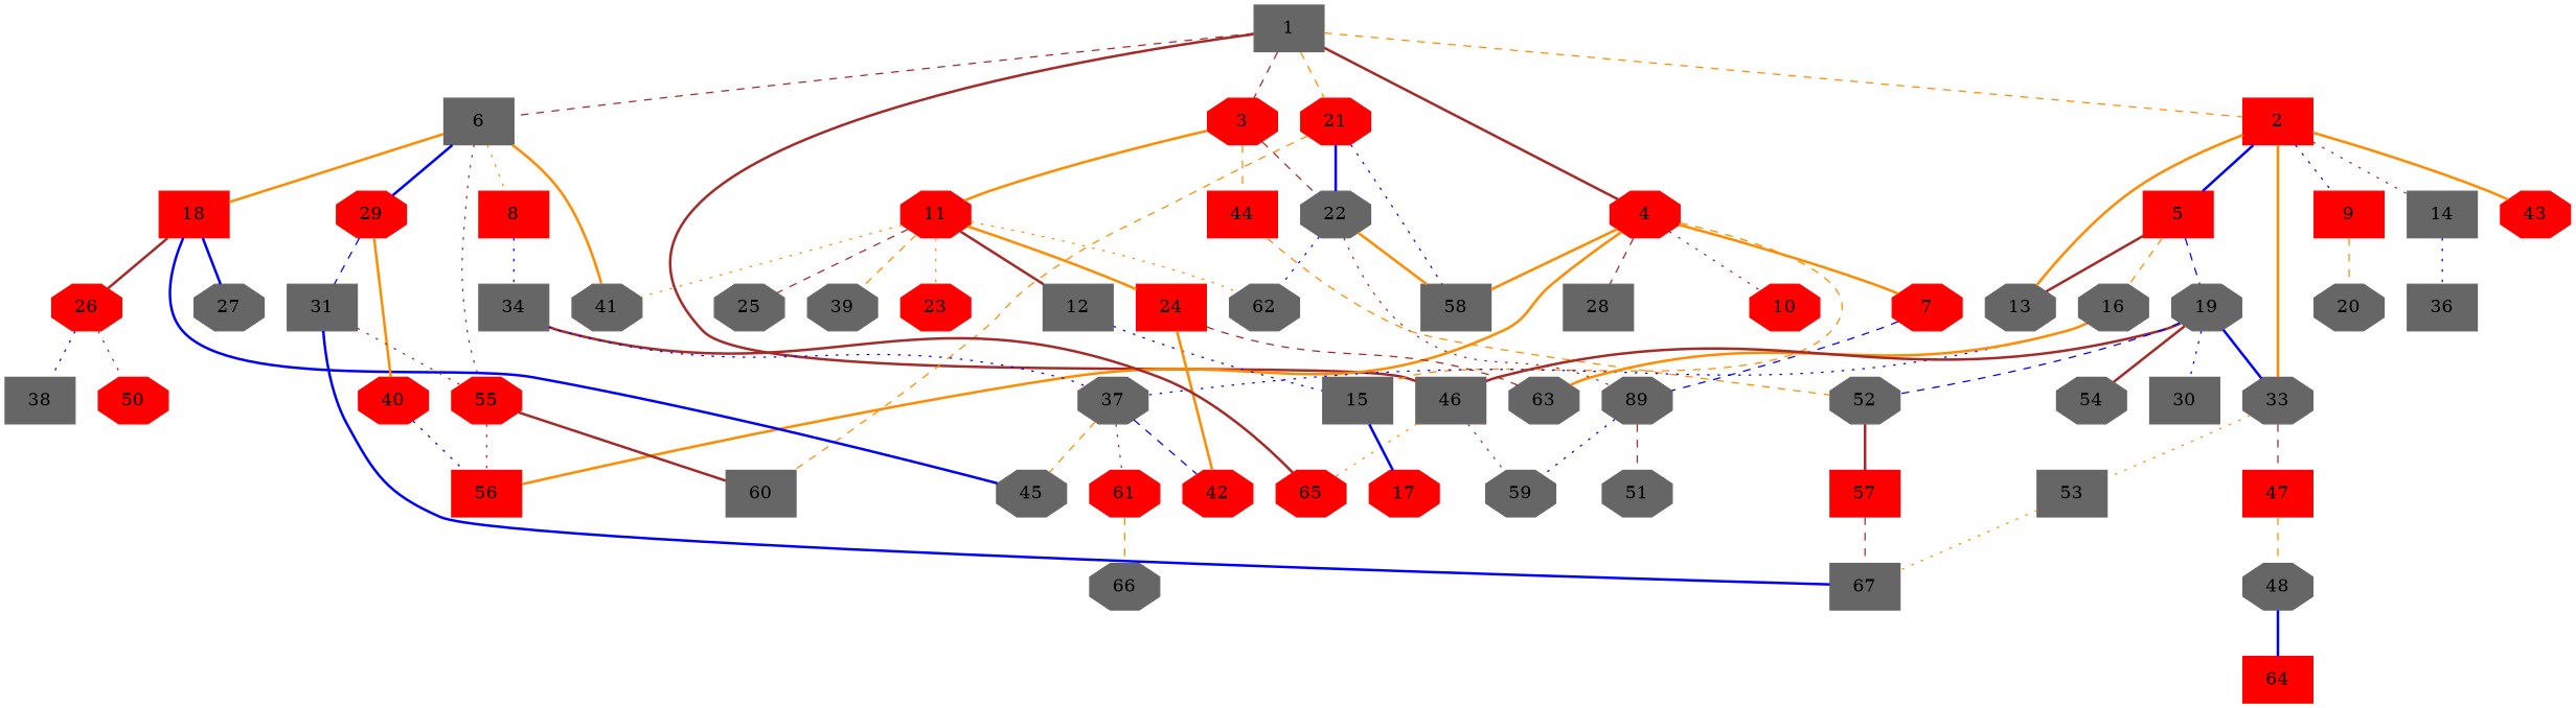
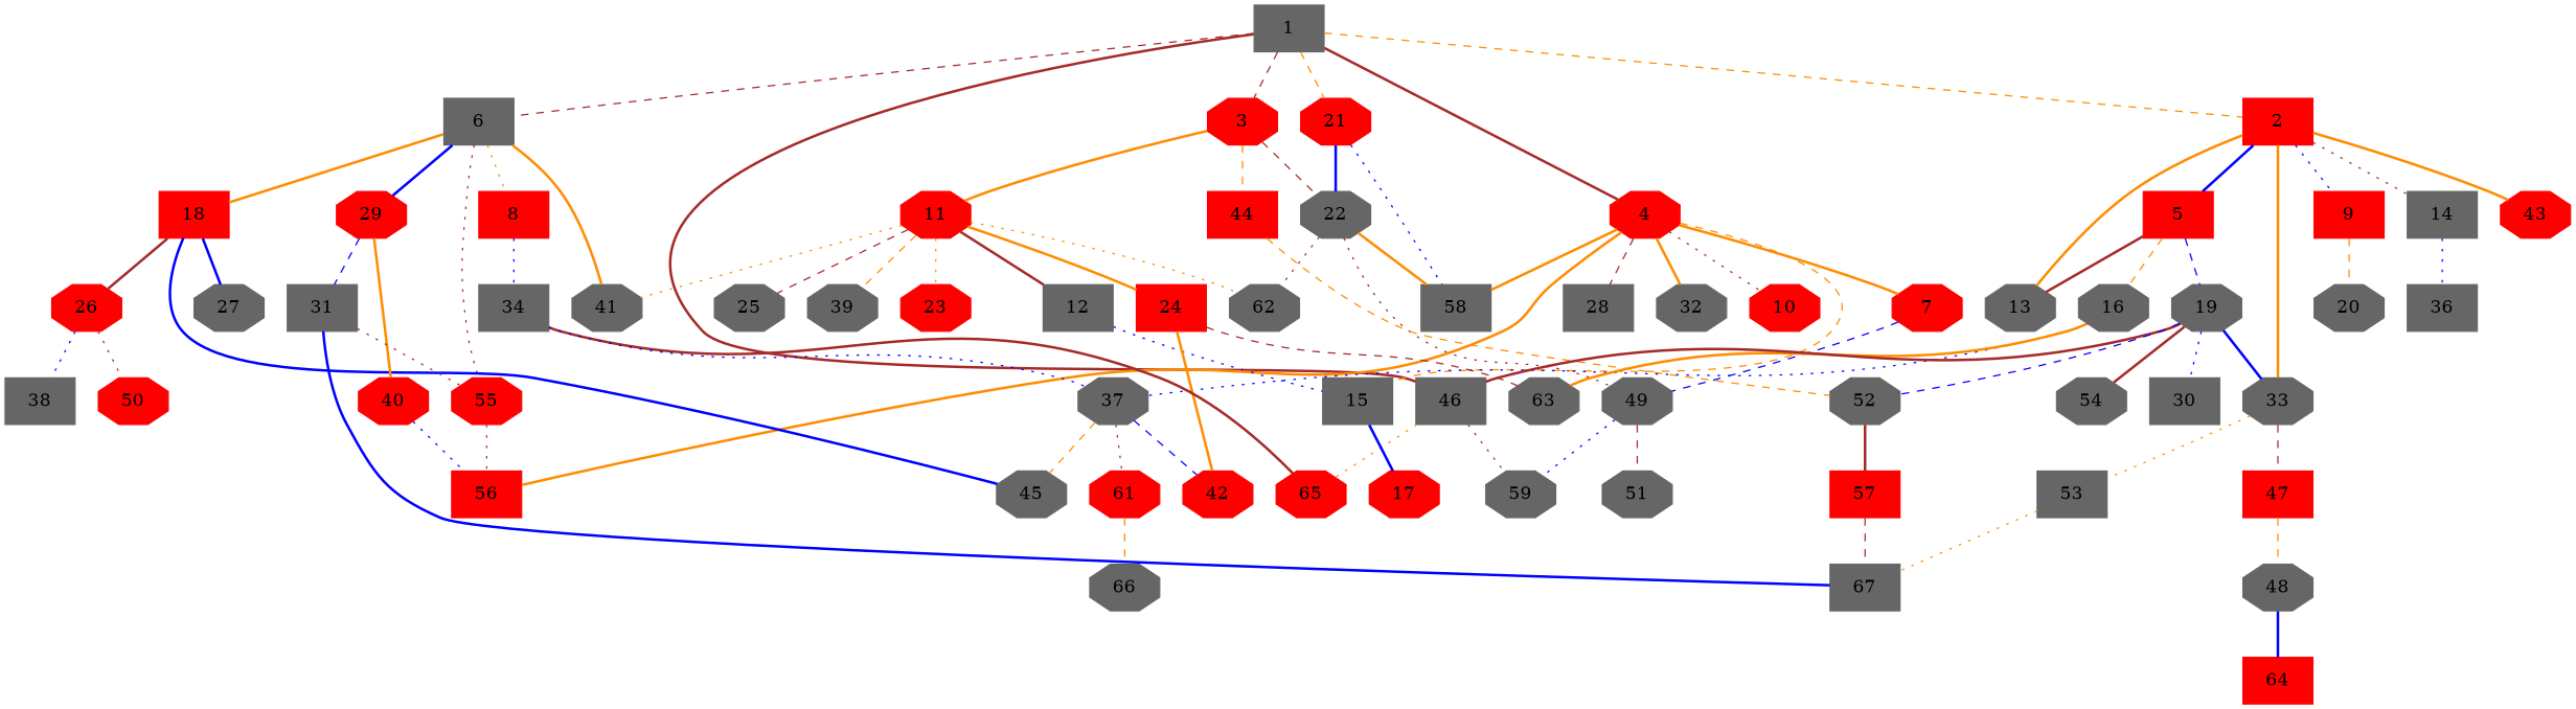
  graph {
    node [color=gray40 shape=octagon style=filled]
    edge [color=darkorange style=bold]
    1 [shape=box]
    2 [color=red shape=box]
    3 [color=red]
    4 [color=red]
    6 [shape=box]
    21 [color=red]
    46 [shape=box]
    5 [color=red shape=box]
    9 [color=red shape=box]
    13
    14 [shape=box]
    33
    43 [color=red]
    11 [color=red]
    22
    44 [color=red shape=box]
    7 [color=red]
    10 [color=red]
    15 [shape=box]
    28 [shape=box]
+   32
    56 [color=red shape=box]
    58 [shape=box]
    8 [color=red shape=box]
    18 [color=red shape=box]
    29 [color=red]
    41
    55 [color=red]
-   60 [shape=box]
    65 [color=red]
    59
    16
    19
    20
    36 [shape=box]
    47 [color=red shape=box]
    53 [shape=box]
    12 [shape=box]
    23 [color=red]
    24 [color=red shape=box]
    25
    39
    62
-   49 [label=89]
+   49
    52
    17 [color=red]
    37
    63
    30 [shape=box]
    54
    34 [shape=box]
    26 [color=red]
    27
    45
    31 [shape=box]
    40 [color=red]
    51
    42 [color=red]
    61 [color=red]
    38 [shape=box]
    50 [color=red]
    57 [color=red shape=box]
    67 [shape=box]
    48
    66
    64 [color=red shape=box]
    1 -- 2 [style=dashed]
    1 -- 3 [color=brown style=dashed]
    1 -- 4 [color=brown]
    1 -- 6 [color=brown style=dashed]
    1 -- 21 [style=dashed]
    1 -- 46 [color=brown]
    2 -- 5 [color=blue]
    2 -- 9 [color=blue style=dotted]
    2 -- 13
    2 -- 14 [color=brown style=dotted]
    2 -- 33
    2 -- 43
    3 -- 11
    3 -- 22 [color=brown style=dashed]
    3 -- 44 [style=dashed]
    4 -- 7
    4 -- 10 [color=brown style=dotted]
    4 -- 15 [style=dashed]
    4 -- 28 [color=brown style=dashed]
+   4 -- 32
    4 -- 56
    4 -- 58
    6 -- 8 [style=dotted]
    6 -- 18
    6 -- 29 [color=blue]
    6 -- 41
    6 -- 55 [color=brown style=dotted]
    21 -- 22 [color=blue]
    21 -- 58 [color=blue style=dotted]
-   21 -- 60 [style=dashed]
    46 -- 65 [style=dotted]
    46 -- 59 [color=brown style=dotted]
    5 -- 13 [color=brown]
    5 -- 16 [style=dashed]
    5 -- 19 [color=blue style=dashed]
    9 -- 20 [style=dashed]
    14 -- 36 [color=blue style=dotted]
    33 -- 47 [color=brown style=dashed]
    33 -- 53 [style=dotted]
    11 -- 41 [style=dotted]
    11 -- 12 [color=brown]
    11 -- 23 [style=dotted]
    11 -- 24
    11 -- 25 [color=brown style=dashed]
    11 -- 39 [style=dashed]
    11 -- 62 [style=dotted]
    22 -- 58
-   22 -- 62 [color=blue style=dotted]
+   22 -- 62 [color=brown style=dotted]
    22 -- 49 [color=brown style=dotted]
    44 -- 52 [style=dashed]
    7 -- 49 [color=blue style=dashed]
    15 -- 17 [color=blue]
    8 -- 34 [color=blue style=dotted]
    18 -- 26 [color=brown]
    18 -- 27 [color=blue]
    18 -- 45 [color=blue]
    29 -- 31 [color=blue style=dashed]
    29 -- 40
    55 -- 56 [color=brown style=dotted]
-   55 -- 60 [color=brown]
    16 -- 37 [color=blue style=dotted]
    16 -- 63
    19 -- 46 [color=brown]
    19 -- 33 [color=blue]
    19 -- 52 [color=blue style=dashed]
    19 -- 30 [color=blue style=dotted]
    19 -- 54 [color=brown]
    47 -- 48 [style=dashed]
    53 -- 67 [style=dotted]
    12 -- 15 [color=blue style=dotted]
    24 -- 63 [color=brown style=dashed]
    24 -- 42
    49 -- 59 [color=blue style=dotted]
    49 -- 51 [color=brown style=dashed]
    52 -- 57 [color=brown]
    37 -- 45 [style=dashed]
    37 -- 42 [color=blue style=dashed]
    37 -- 61 [color=brown style=dotted]
    34 -- 65 [color=brown]
    34 -- 37 [color=blue style=dotted]
    26 -- 38 [color=blue style=dotted]
    26 -- 50 [color=brown style=dotted]
    31 -- 55 [color=brown style=dotted]
    31 -- 67 [color=blue]
    40 -- 56 [color=blue style=dotted]
    61 -- 66 [style=dashed]
    57 -- 67 [color=brown style=dashed]
    48 -- 64 [color=blue]
  }
